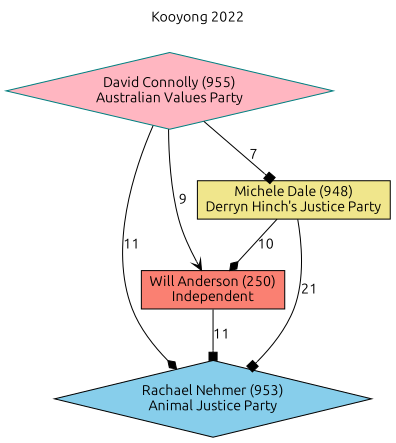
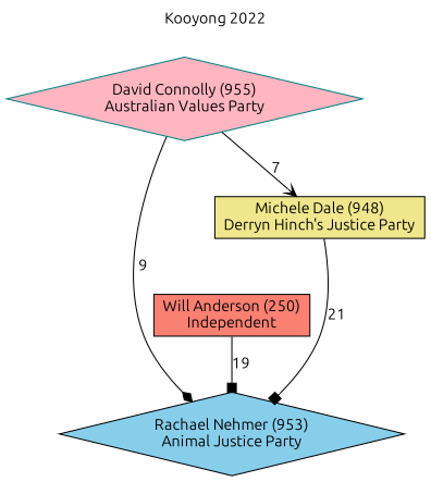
  digraph {
    fontname=Ubuntu
    label="Kooyong 2022"
    labelloc=t
    mclimit=10
    node [color=black fontname=Ubuntu shape=diamond style=filled]
    edge [arrowhead=diamond fontname=Ubuntu]
    n1 [fillcolor=skyblue label="Rachael Nehmer (953)\nAnimal Justice Party"]
    n2 [color=teal fillcolor=lightpink label="David Connolly (955)\nAustralian Values Party"]
    n3 [fillcolor=salmon label="Will Anderson (250)\nIndependent" shape=box]
    n4 [fillcolor=khaki label="Michele Dale (948)\nDerryn Hinch's Justice Party" shape=box]
-   n2 -> n1 [label=11]
-   n2 -> n3 [arrowhead=vee label=9]
-   n2 -> n4 [arrowhead=box label=7]
-   n3 -> n1 [arrowhead=box label=11]
+   n2 -> n1 [label=9]
+   n2 -> n4 [arrowhead=vee label=7]
+   n3 -> n1 [arrowhead=box label=19]
    n4 -> n1 [arrowhead=box label=21]
-   n4 -> n3 [label=10]
  }
